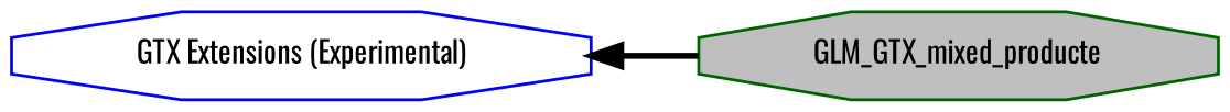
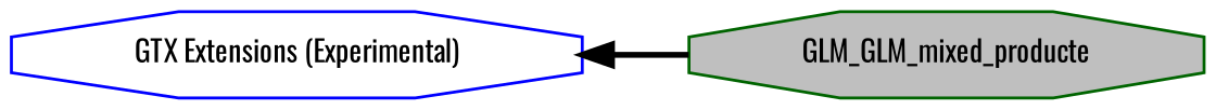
  digraph {
    rankdir=LR
    fontname=Oswald
    node [fontname=Oswald fontsize=10 shape=octagon style=filled]
    n1 [color=blue fillcolor=white height=0.2 label="GTX Extensions (Experimental)" width=0.4]
-   n2 [color=darkgreen fillcolor=grey75 fontcolor=black height=0.2 label=GLM_GTX_mixed_producte width=0.4]
+   n2 [color=darkgreen fillcolor=grey75 fontcolor=black height=0.2 label=GLM_GLM_mixed_producte width=0.4]
    n1 -> n2 [dir=back fontname=Oswald fontsize=10 labelfontname=Helvetica labelfontsize=10 shape=plaintext style=bold]
  }
